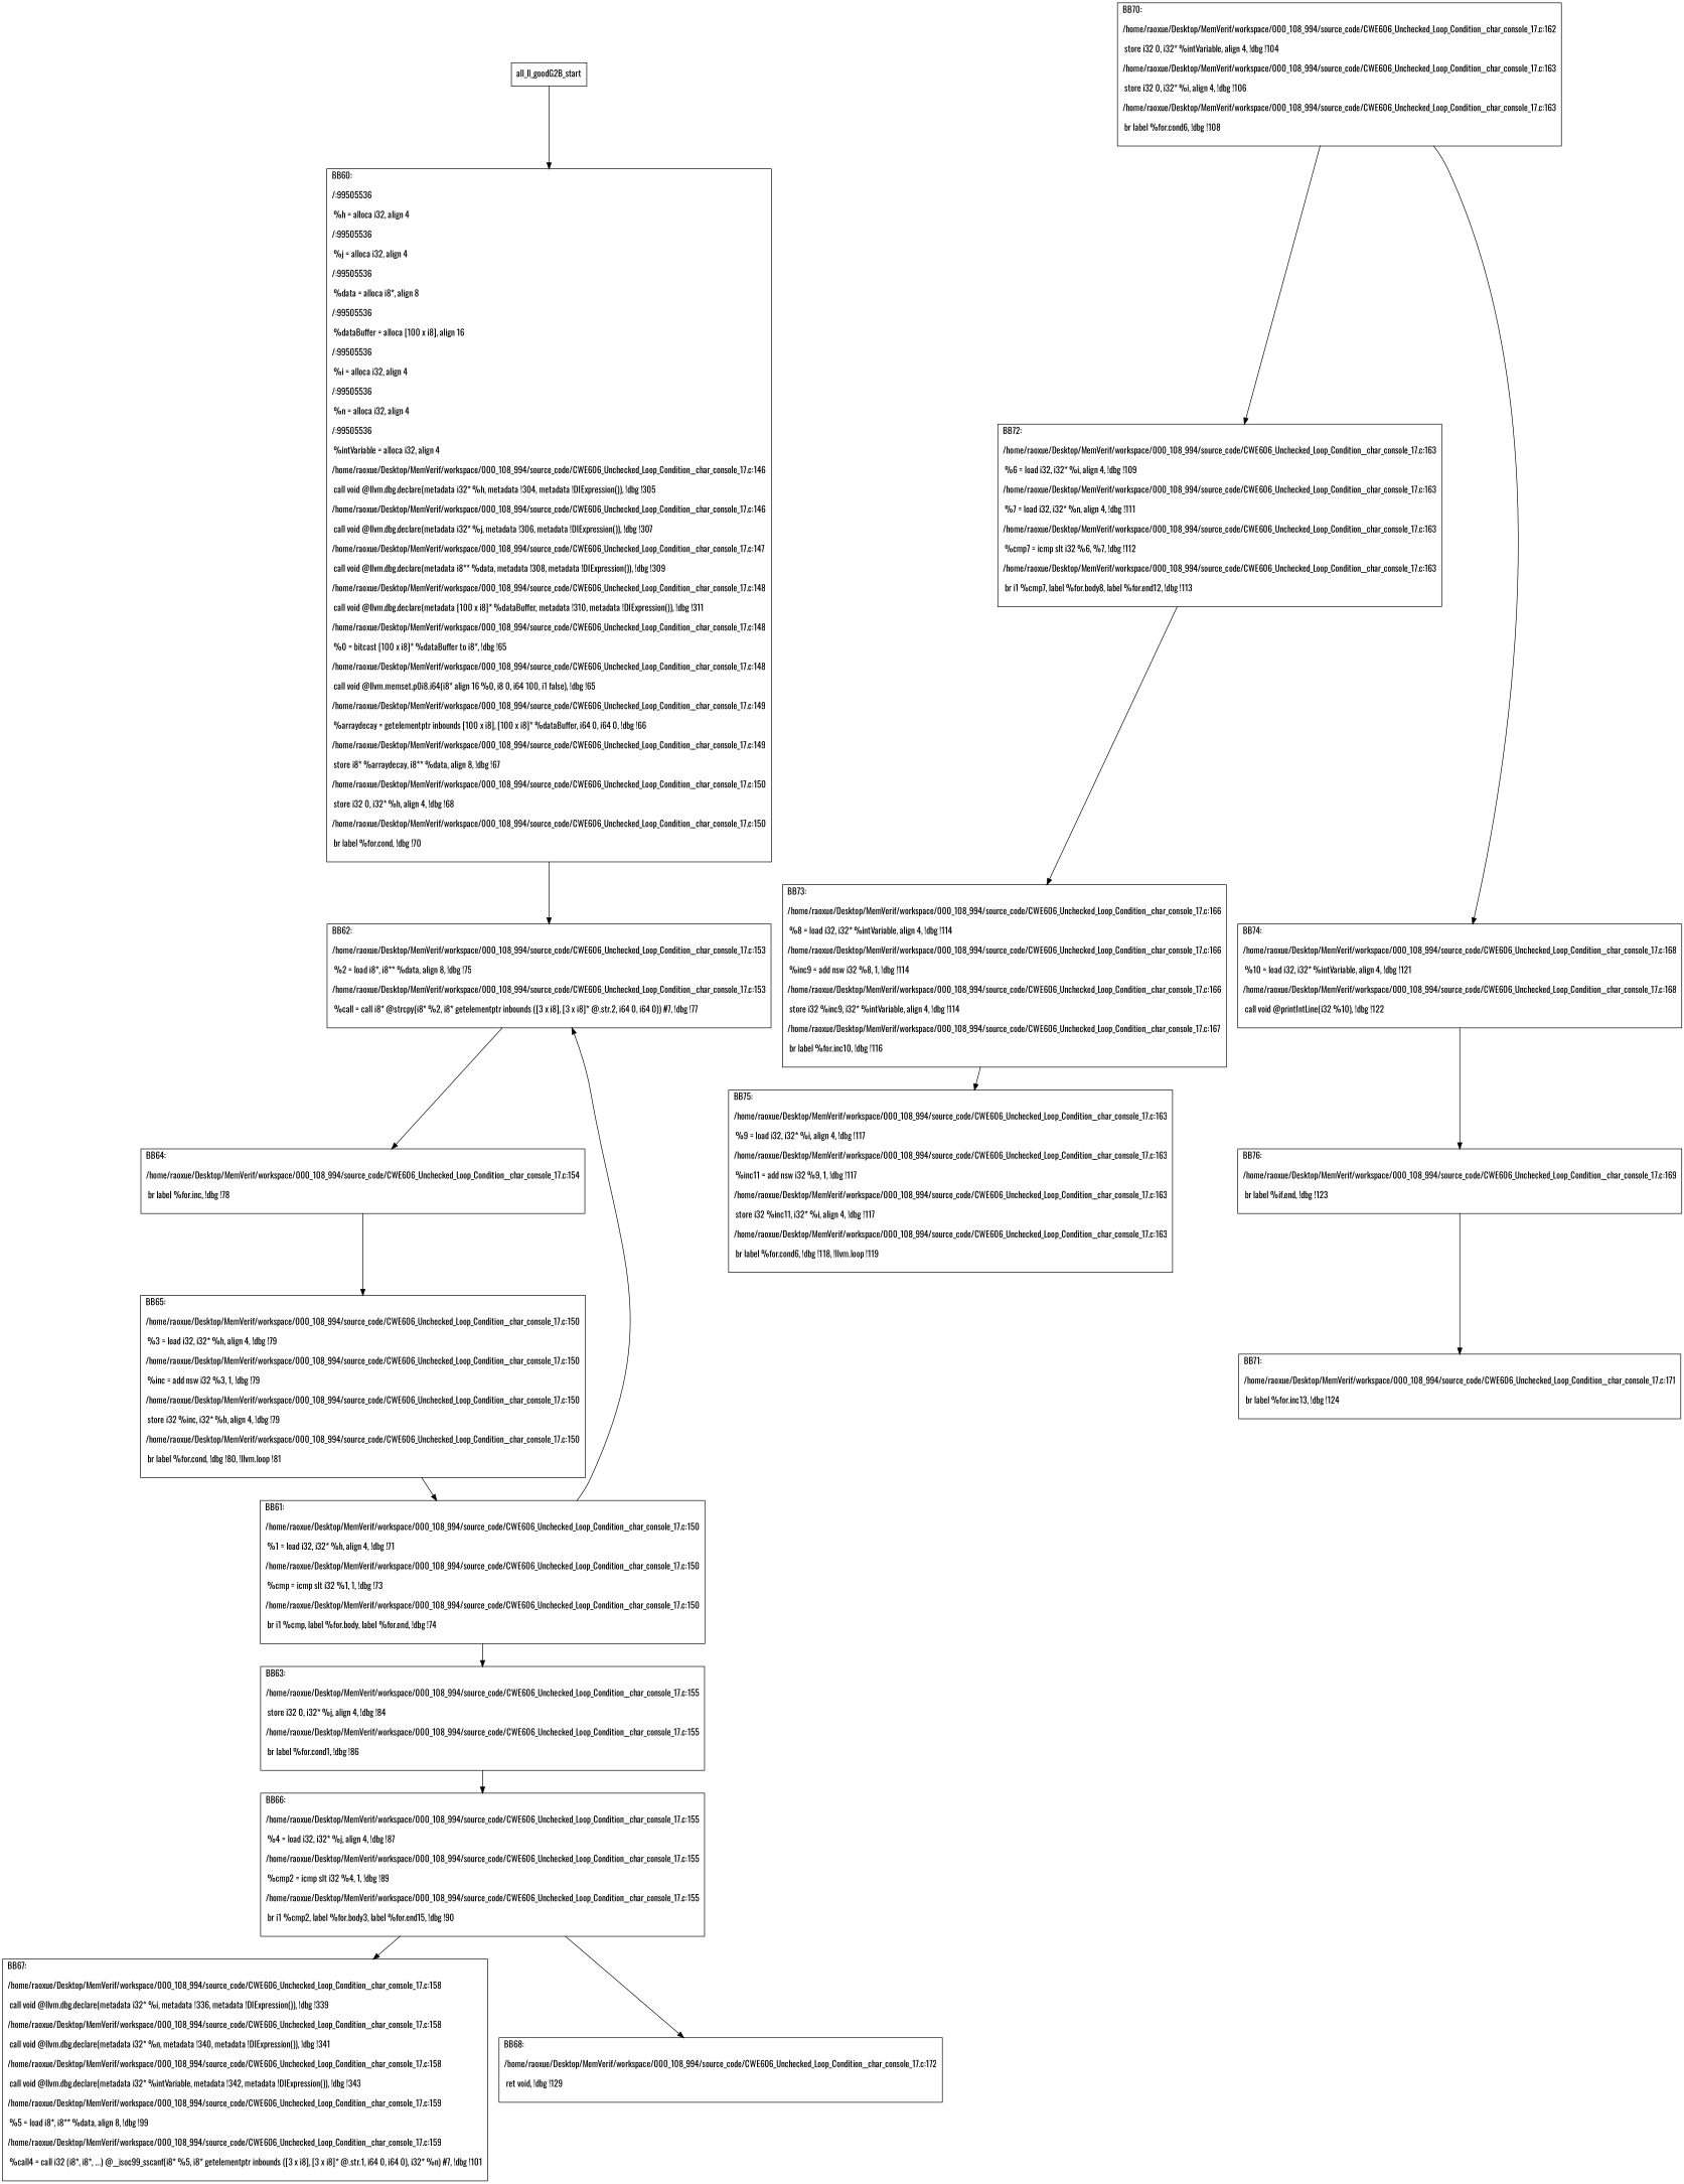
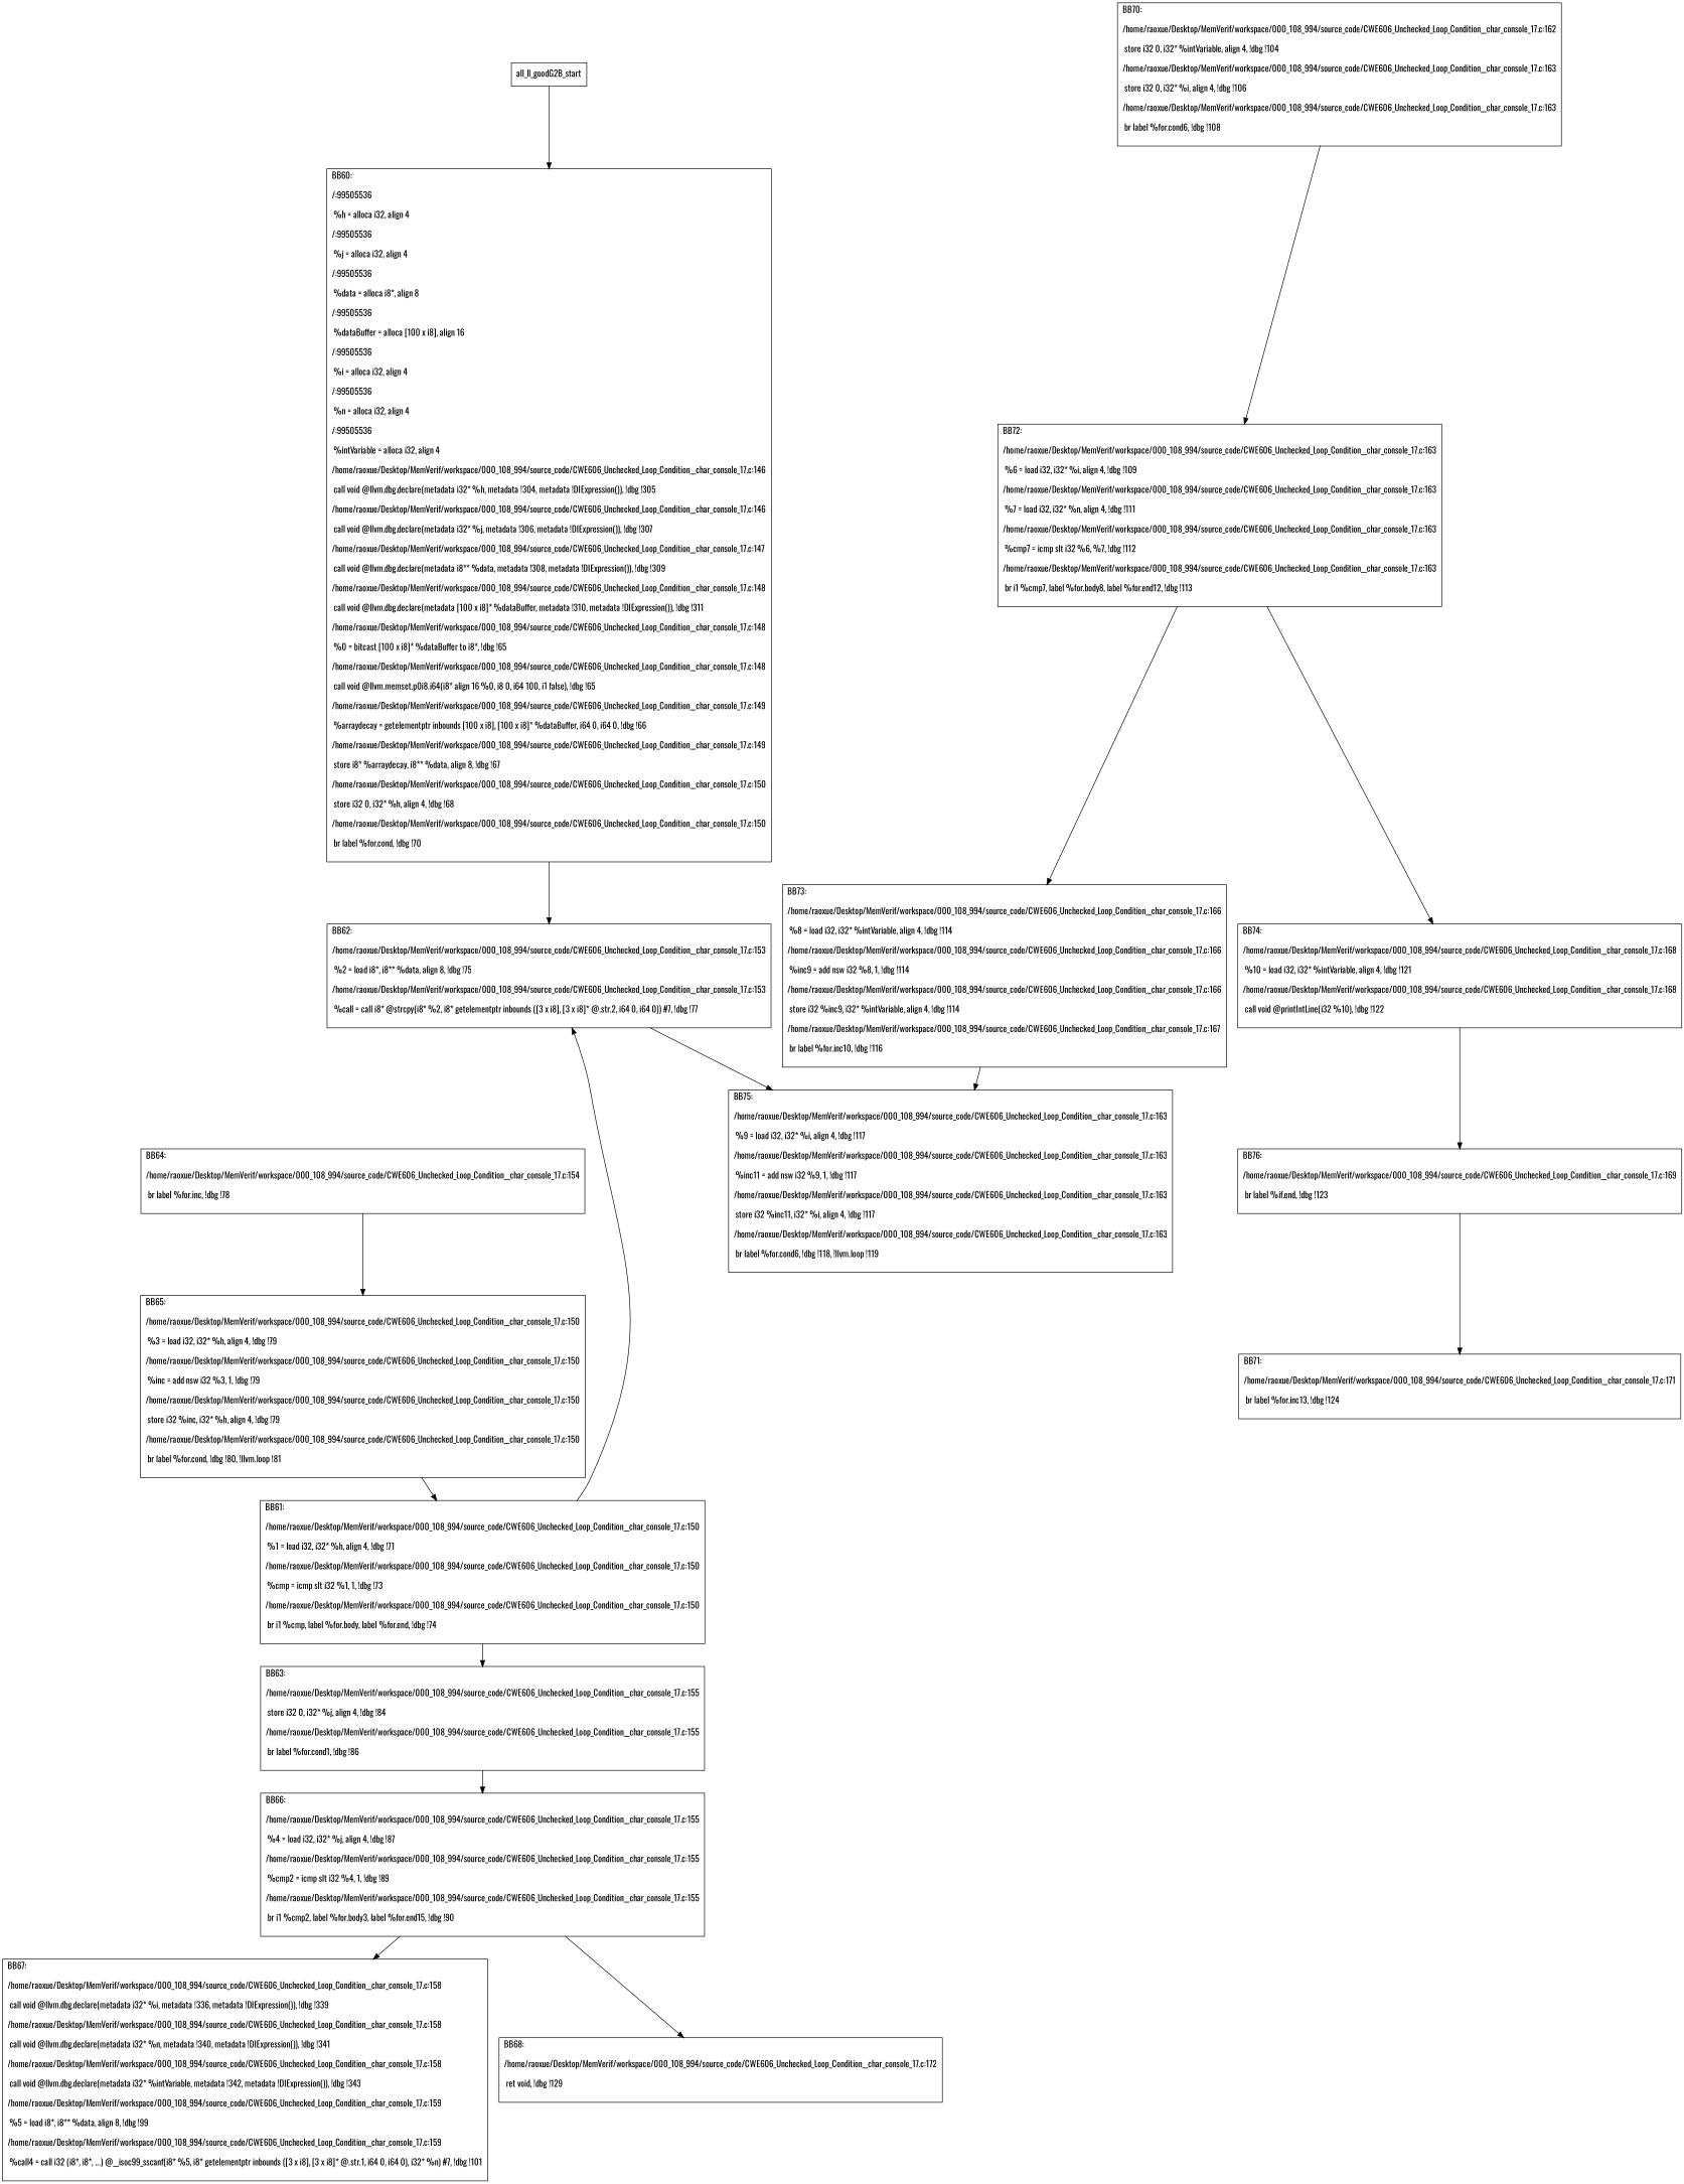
  digraph {
    fontname=Oswald
    node [fontname=Oswald shape=record]
    edge [fontname=Oswald]
    n1 [label="{all_ll_goodG2B_start}"]
    n2 [label="{BB60:\l\l/:99505536\l\n  %h = alloca i32, align 4\l\n/:99505536\l\n  %j = alloca i32, align 4\l\n/:99505536\l\n  %data = alloca i8*, align 8\l\n/:99505536\l\n  %dataBuffer = alloca [100 x i8], align 16\l\n/:99505536\l\n  %i = alloca i32, align 4\l\n/:99505536\l\n  %n = alloca i32, align 4\l\n/:99505536\l\n  %intVariable = alloca i32, align 4\l\n/home/raoxue/Desktop/MemVerif/workspace/000_108_994/source_code/CWE606_Unchecked_Loop_Condition__char_console_17.c:146\l\n  call void @llvm.dbg.declare(metadata i32* %h, metadata !304, metadata !DIExpression()), !dbg !305\l\n/home/raoxue/Desktop/MemVerif/workspace/000_108_994/source_code/CWE606_Unchecked_Loop_Condition__char_console_17.c:146\l\n  call void @llvm.dbg.declare(metadata i32* %j, metadata !306, metadata !DIExpression()), !dbg !307\l\n/home/raoxue/Desktop/MemVerif/workspace/000_108_994/source_code/CWE606_Unchecked_Loop_Condition__char_console_17.c:147\l\n  call void @llvm.dbg.declare(metadata i8** %data, metadata !308, metadata !DIExpression()), !dbg !309\l\n/home/raoxue/Desktop/MemVerif/workspace/000_108_994/source_code/CWE606_Unchecked_Loop_Condition__char_console_17.c:148\l\n  call void @llvm.dbg.declare(metadata [100 x i8]* %dataBuffer, metadata !310, metadata !DIExpression()), !dbg !311\l\n/home/raoxue/Desktop/MemVerif/workspace/000_108_994/source_code/CWE606_Unchecked_Loop_Condition__char_console_17.c:148\l\n  %0 = bitcast [100 x i8]* %dataBuffer to i8*, !dbg !65\l\n/home/raoxue/Desktop/MemVerif/workspace/000_108_994/source_code/CWE606_Unchecked_Loop_Condition__char_console_17.c:148\l\n  call void @llvm.memset.p0i8.i64(i8* align 16 %0, i8 0, i64 100, i1 false), !dbg !65\l\n/home/raoxue/Desktop/MemVerif/workspace/000_108_994/source_code/CWE606_Unchecked_Loop_Condition__char_console_17.c:149\l\n  %arraydecay = getelementptr inbounds [100 x i8], [100 x i8]* %dataBuffer, i64 0, i64 0, !dbg !66\l\n/home/raoxue/Desktop/MemVerif/workspace/000_108_994/source_code/CWE606_Unchecked_Loop_Condition__char_console_17.c:149\l\n  store i8* %arraydecay, i8** %data, align 8, !dbg !67\l\n/home/raoxue/Desktop/MemVerif/workspace/000_108_994/source_code/CWE606_Unchecked_Loop_Condition__char_console_17.c:150\l\n  store i32 0, i32* %h, align 4, !dbg !68\l\n/home/raoxue/Desktop/MemVerif/workspace/000_108_994/source_code/CWE606_Unchecked_Loop_Condition__char_console_17.c:150\l\n  br label %for.cond, !dbg !70\l\n}"]
    n3 [label="{BB62:\l\l/home/raoxue/Desktop/MemVerif/workspace/000_108_994/source_code/CWE606_Unchecked_Loop_Condition__char_console_17.c:153\l\n  %2 = load i8*, i8** %data, align 8, !dbg !75\l\n/home/raoxue/Desktop/MemVerif/workspace/000_108_994/source_code/CWE606_Unchecked_Loop_Condition__char_console_17.c:153\l\n  %call = call i8* @strcpy(i8* %2, i8* getelementptr inbounds ([3 x i8], [3 x i8]* @.str.2, i64 0, i64 0)) #7, !dbg !77\l\n}"]
    n4 [label="{BB61:\l\l/home/raoxue/Desktop/MemVerif/workspace/000_108_994/source_code/CWE606_Unchecked_Loop_Condition__char_console_17.c:150\l\n  %1 = load i32, i32* %h, align 4, !dbg !71\l\n/home/raoxue/Desktop/MemVerif/workspace/000_108_994/source_code/CWE606_Unchecked_Loop_Condition__char_console_17.c:150\l\n  %cmp = icmp slt i32 %1, 1, !dbg !73\l\n/home/raoxue/Desktop/MemVerif/workspace/000_108_994/source_code/CWE606_Unchecked_Loop_Condition__char_console_17.c:150\l\n  br i1 %cmp, label %for.body, label %for.end, !dbg !74\l\n}"]
    n5 [label="{BB63:\l\l/home/raoxue/Desktop/MemVerif/workspace/000_108_994/source_code/CWE606_Unchecked_Loop_Condition__char_console_17.c:155\l\n  store i32 0, i32* %j, align 4, !dbg !84\l\n/home/raoxue/Desktop/MemVerif/workspace/000_108_994/source_code/CWE606_Unchecked_Loop_Condition__char_console_17.c:155\l\n  br label %for.cond1, !dbg !86\l\n}"]
    n6 [label="{BB64:\l\l/home/raoxue/Desktop/MemVerif/workspace/000_108_994/source_code/CWE606_Unchecked_Loop_Condition__char_console_17.c:154\l\n  br label %for.inc, !dbg !78\l\n}"]
    n7 [label="{BB66:\l\l/home/raoxue/Desktop/MemVerif/workspace/000_108_994/source_code/CWE606_Unchecked_Loop_Condition__char_console_17.c:155\l\n  %4 = load i32, i32* %j, align 4, !dbg !87\l\n/home/raoxue/Desktop/MemVerif/workspace/000_108_994/source_code/CWE606_Unchecked_Loop_Condition__char_console_17.c:155\l\n  %cmp2 = icmp slt i32 %4, 1, !dbg !89\l\n/home/raoxue/Desktop/MemVerif/workspace/000_108_994/source_code/CWE606_Unchecked_Loop_Condition__char_console_17.c:155\l\n  br i1 %cmp2, label %for.body3, label %for.end15, !dbg !90\l\n}"]
    n8 [label="{BB65:\l\l/home/raoxue/Desktop/MemVerif/workspace/000_108_994/source_code/CWE606_Unchecked_Loop_Condition__char_console_17.c:150\l\n  %3 = load i32, i32* %h, align 4, !dbg !79\l\n/home/raoxue/Desktop/MemVerif/workspace/000_108_994/source_code/CWE606_Unchecked_Loop_Condition__char_console_17.c:150\l\n  %inc = add nsw i32 %3, 1, !dbg !79\l\n/home/raoxue/Desktop/MemVerif/workspace/000_108_994/source_code/CWE606_Unchecked_Loop_Condition__char_console_17.c:150\l\n  store i32 %inc, i32* %h, align 4, !dbg !79\l\n/home/raoxue/Desktop/MemVerif/workspace/000_108_994/source_code/CWE606_Unchecked_Loop_Condition__char_console_17.c:150\l\n  br label %for.cond, !dbg !80, !llvm.loop !81\l\n}"]
    n9 [label="{BB67:\l\l/home/raoxue/Desktop/MemVerif/workspace/000_108_994/source_code/CWE606_Unchecked_Loop_Condition__char_console_17.c:158\l\n  call void @llvm.dbg.declare(metadata i32* %i, metadata !336, metadata !DIExpression()), !dbg !339\l\n/home/raoxue/Desktop/MemVerif/workspace/000_108_994/source_code/CWE606_Unchecked_Loop_Condition__char_console_17.c:158\l\n  call void @llvm.dbg.declare(metadata i32* %n, metadata !340, metadata !DIExpression()), !dbg !341\l\n/home/raoxue/Desktop/MemVerif/workspace/000_108_994/source_code/CWE606_Unchecked_Loop_Condition__char_console_17.c:158\l\n  call void @llvm.dbg.declare(metadata i32* %intVariable, metadata !342, metadata !DIExpression()), !dbg !343\l\n/home/raoxue/Desktop/MemVerif/workspace/000_108_994/source_code/CWE606_Unchecked_Loop_Condition__char_console_17.c:159\l\n  %5 = load i8*, i8** %data, align 8, !dbg !99\l\n/home/raoxue/Desktop/MemVerif/workspace/000_108_994/source_code/CWE606_Unchecked_Loop_Condition__char_console_17.c:159\l\n  %call4 = call i32 (i8*, i8*, ...) @__isoc99_sscanf(i8* %5, i8* getelementptr inbounds ([3 x i8], [3 x i8]* @.str.1, i64 0, i64 0), i32* %n) #7, !dbg !101\l\n}"]
    n10 [label="{BB68:\l\l/home/raoxue/Desktop/MemVerif/workspace/000_108_994/source_code/CWE606_Unchecked_Loop_Condition__char_console_17.c:172\l\n  ret void, !dbg !129\l\n}"]
    n11 [label="{BB70:\l\l/home/raoxue/Desktop/MemVerif/workspace/000_108_994/source_code/CWE606_Unchecked_Loop_Condition__char_console_17.c:162\l\n  store i32 0, i32* %intVariable, align 4, !dbg !104\l\n/home/raoxue/Desktop/MemVerif/workspace/000_108_994/source_code/CWE606_Unchecked_Loop_Condition__char_console_17.c:163\l\n  store i32 0, i32* %i, align 4, !dbg !106\l\n/home/raoxue/Desktop/MemVerif/workspace/000_108_994/source_code/CWE606_Unchecked_Loop_Condition__char_console_17.c:163\l\n  br label %for.cond6, !dbg !108\l\n}"]
    n12 [label="{BB72:\l\l/home/raoxue/Desktop/MemVerif/workspace/000_108_994/source_code/CWE606_Unchecked_Loop_Condition__char_console_17.c:163\l\n  %6 = load i32, i32* %i, align 4, !dbg !109\l\n/home/raoxue/Desktop/MemVerif/workspace/000_108_994/source_code/CWE606_Unchecked_Loop_Condition__char_console_17.c:163\l\n  %7 = load i32, i32* %n, align 4, !dbg !111\l\n/home/raoxue/Desktop/MemVerif/workspace/000_108_994/source_code/CWE606_Unchecked_Loop_Condition__char_console_17.c:163\l\n  %cmp7 = icmp slt i32 %6, %7, !dbg !112\l\n/home/raoxue/Desktop/MemVerif/workspace/000_108_994/source_code/CWE606_Unchecked_Loop_Condition__char_console_17.c:163\l\n  br i1 %cmp7, label %for.body8, label %for.end12, !dbg !113\l\n}"]
    n13 [label="{BB71:\l\l/home/raoxue/Desktop/MemVerif/workspace/000_108_994/source_code/CWE606_Unchecked_Loop_Condition__char_console_17.c:171\l\n  br label %for.inc13, !dbg !124\l\n}"]
    n14 [label="{BB73:\l\l/home/raoxue/Desktop/MemVerif/workspace/000_108_994/source_code/CWE606_Unchecked_Loop_Condition__char_console_17.c:166\l\n  %8 = load i32, i32* %intVariable, align 4, !dbg !114\l\n/home/raoxue/Desktop/MemVerif/workspace/000_108_994/source_code/CWE606_Unchecked_Loop_Condition__char_console_17.c:166\l\n  %inc9 = add nsw i32 %8, 1, !dbg !114\l\n/home/raoxue/Desktop/MemVerif/workspace/000_108_994/source_code/CWE606_Unchecked_Loop_Condition__char_console_17.c:166\l\n  store i32 %inc9, i32* %intVariable, align 4, !dbg !114\l\n/home/raoxue/Desktop/MemVerif/workspace/000_108_994/source_code/CWE606_Unchecked_Loop_Condition__char_console_17.c:167\l\n  br label %for.inc10, !dbg !116\l\n}"]
    n15 [label="{BB74:\l\l/home/raoxue/Desktop/MemVerif/workspace/000_108_994/source_code/CWE606_Unchecked_Loop_Condition__char_console_17.c:168\l\n  %10 = load i32, i32* %intVariable, align 4, !dbg !121\l\n/home/raoxue/Desktop/MemVerif/workspace/000_108_994/source_code/CWE606_Unchecked_Loop_Condition__char_console_17.c:168\l\n  call void @printIntLine(i32 %10), !dbg !122\l\n}"]
    n16 [label="{BB75:\l\l/home/raoxue/Desktop/MemVerif/workspace/000_108_994/source_code/CWE606_Unchecked_Loop_Condition__char_console_17.c:163\l\n  %9 = load i32, i32* %i, align 4, !dbg !117\l\n/home/raoxue/Desktop/MemVerif/workspace/000_108_994/source_code/CWE606_Unchecked_Loop_Condition__char_console_17.c:163\l\n  %inc11 = add nsw i32 %9, 1, !dbg !117\l\n/home/raoxue/Desktop/MemVerif/workspace/000_108_994/source_code/CWE606_Unchecked_Loop_Condition__char_console_17.c:163\l\n  store i32 %inc11, i32* %i, align 4, !dbg !117\l\n/home/raoxue/Desktop/MemVerif/workspace/000_108_994/source_code/CWE606_Unchecked_Loop_Condition__char_console_17.c:163\l\n  br label %for.cond6, !dbg !118, !llvm.loop !119\l\n}"]
    n17 [label="{BB76:\l\l/home/raoxue/Desktop/MemVerif/workspace/000_108_994/source_code/CWE606_Unchecked_Loop_Condition__char_console_17.c:169\l\n  br label %if.end, !dbg !123\l\n}"]
    n1 -> n2
    n2 -> n3
-   n3 -> n6
+   n3 -> n16
    n4 -> n3
    n4 -> n5
    n5 -> n7
    n6 -> n8
    n7 -> n9
    n7 -> n10
    n8 -> n4
    n11 -> n12
    n12 -> n14
-   n11 -> n15
+   n12 -> n15
    n14 -> n16
    n15 -> n17
    n17 -> n13
  }
